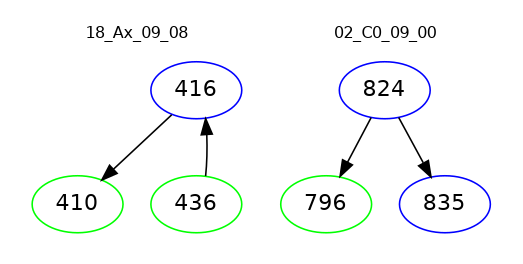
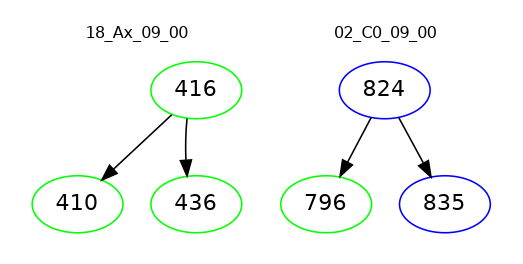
  digraph {
    fontname="DejaVu Sans"
    node [color=blue fontname="DejaVu Sans"]
    edge [color=black fontname="DejaVu Sans"]
-   n1 [label=416]
+   n1 [color=green label=416]
    n2 [color=green label=410]
    n3 [color=green label=436]
    n4 [label=824]
    n5 [color=green label=796]
    n6 [label=835]
    subgraph cluster_1 {
      color=white
      fontsize=10
-     label="18_Ax_09_08"
+     label="18_Ax_09_00"
      n1
      n2
      n3
    }
    subgraph cluster_2 {
      color=white
      fontsize=10
      label="02_C0_09_00"
      n4
      n5
      n6
    }
    n1 -> n2
-   n3 -> n1
+   n1 -> n3
    n4 -> n5
    n4 -> n6
  }
